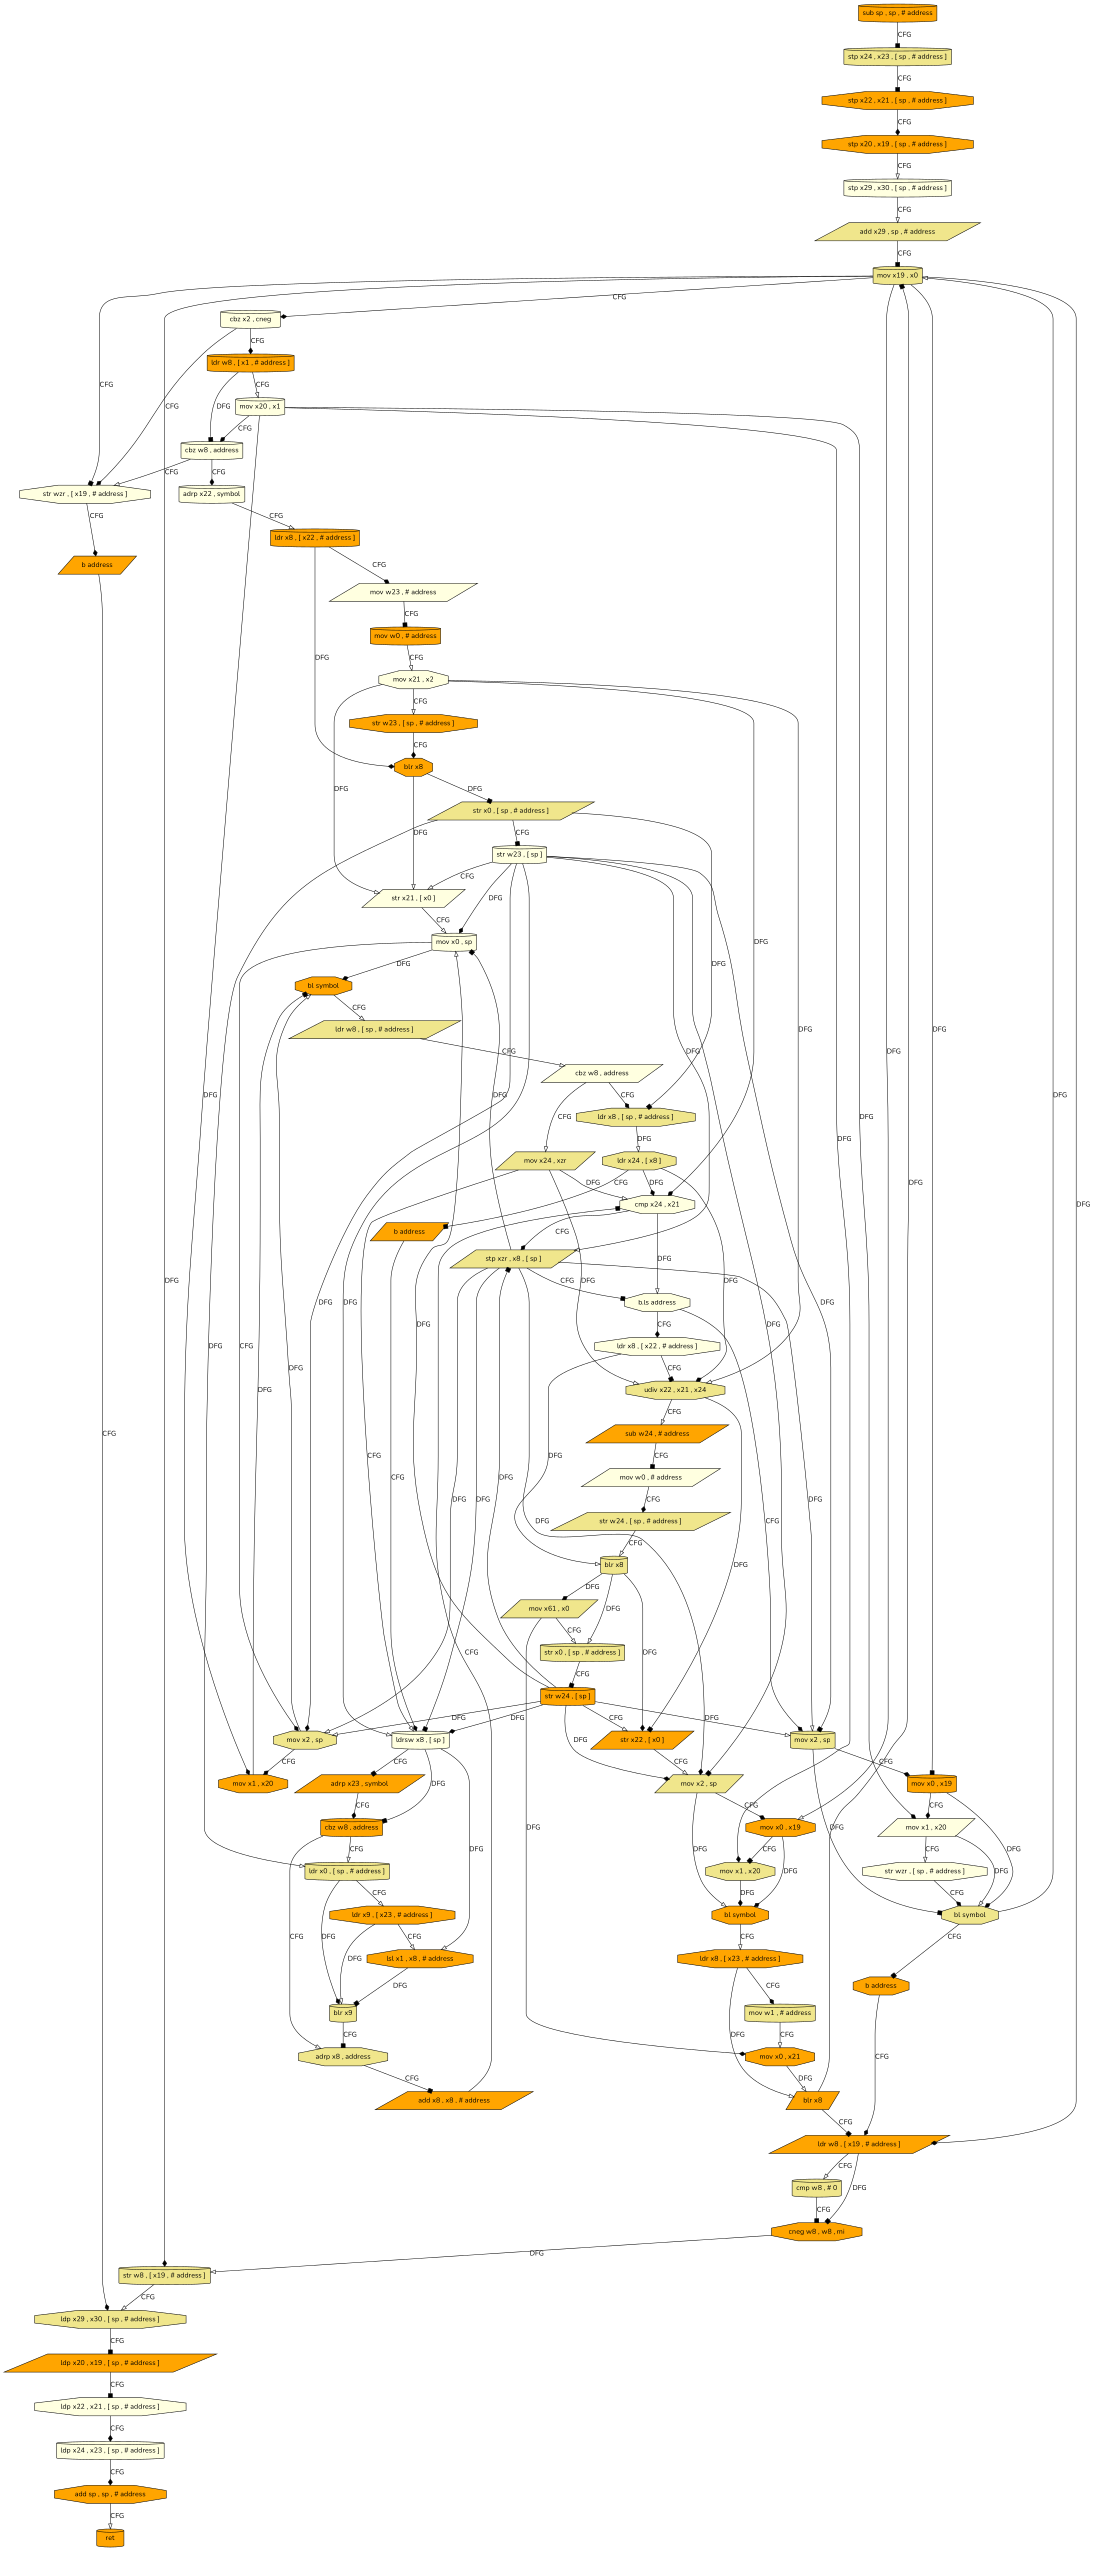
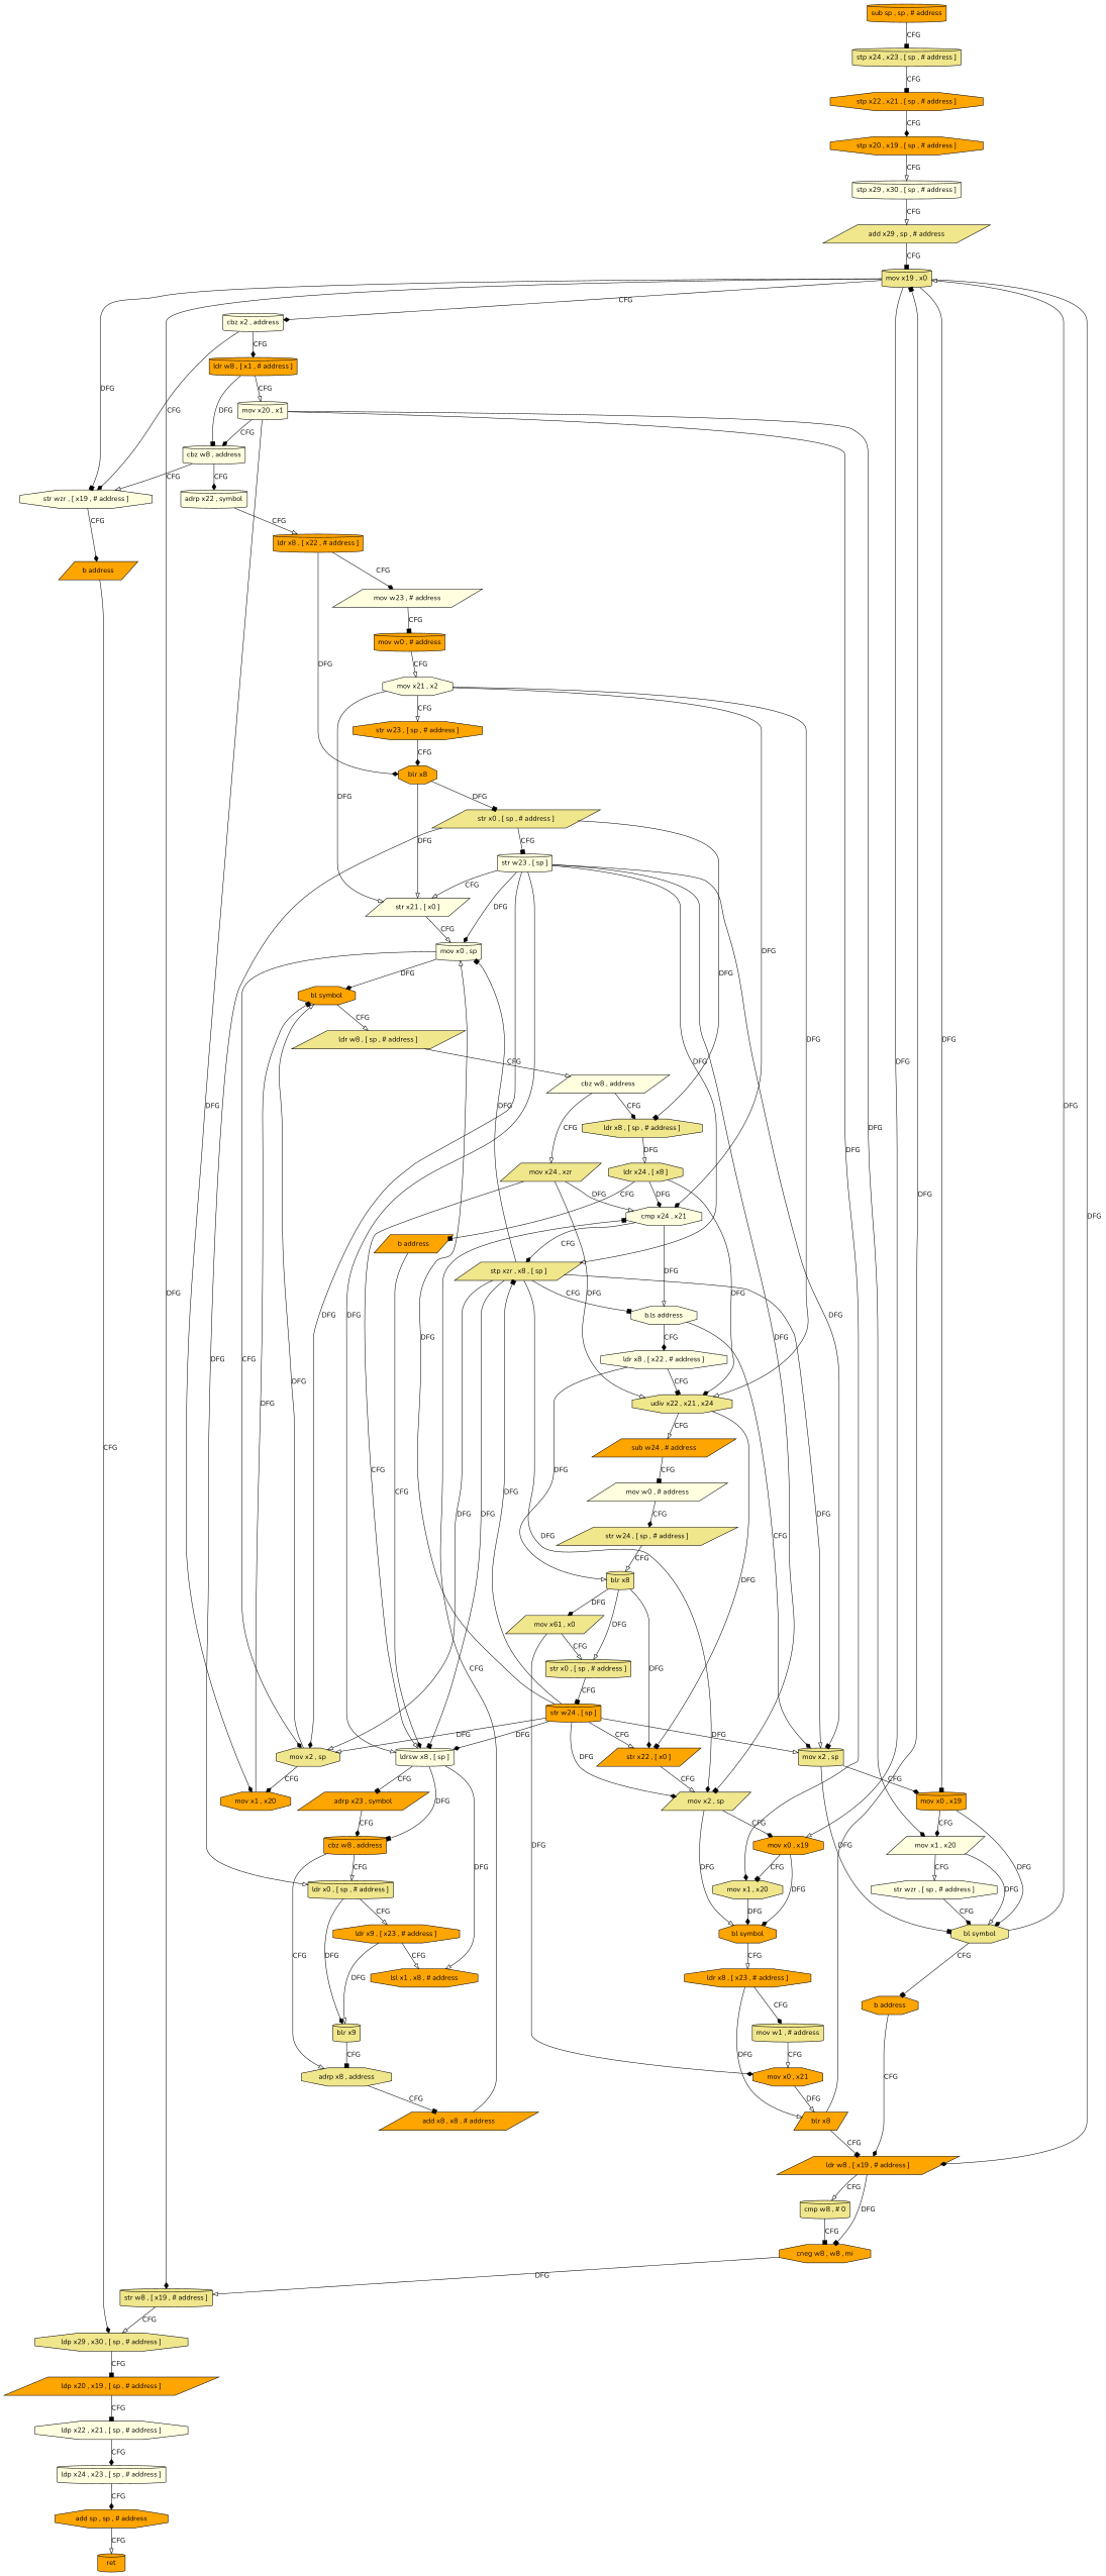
  digraph {
    fontname=Nunito
    node [fillcolor=orange fontname=Nunito shape=octagon style=filled]
    edge [arrowhead=onormal fontname=Nunito]
    n1 [label="sub sp , sp , # address" shape=cylinder]
    n2 [fillcolor=khaki label="stp x24 , x23 , [ sp , # address ]" shape=cylinder]
    n3 [label="stp x22 , x21 , [ sp , # address ]"]
    n4 [label="stp x20 , x19 , [ sp , # address ]"]
    n5 [fillcolor=lightyellow label="stp x29 , x30 , [ sp , # address ]" shape=cylinder]
    n6 [fillcolor=khaki label="add x29 , sp , # address" shape=parallelogram]
    n7 [fillcolor=khaki label="mov x19 , x0" shape=cylinder]
-   n8 [fillcolor=lightyellow label="cbz x2 , cneg" shape=cylinder]
+   n8 [fillcolor=lightyellow label="cbz x2 , address" shape=cylinder]
    n9 [fillcolor=lightyellow label="str wzr , [ x19 , # address ]"]
    n10 [label="mov x0 , x19"]
    n11 [label="ldr w8 , [ x19 , # address ]" shape=parallelogram]
    n12 [label="mov x0 , x19" shape=cylinder]
    n13 [fillcolor=khaki label="str w8 , [ x19 , # address ]" shape=cylinder]
    n14 [label="ldr w8 , [ x1 , # address ]" shape=cylinder]
    n15 [label="b address" shape=parallelogram]
    n16 [fillcolor=khaki label="mov x1 , x20"]
    n17 [label="bl symbol"]
    n18 [fillcolor=khaki label="cmp w8 , # 0" shape=cylinder]
    n19 [label="cneg w8 , w8 , mi"]
    n20 [fillcolor=lightyellow label="mov x1 , x20" shape=parallelogram]
    n21 [fillcolor=khaki label="bl symbol"]
    n22 [fillcolor=khaki label="ldp x29 , x30 , [ sp , # address ]"]
    n23 [fillcolor=lightyellow label="mov x20 , x1" shape=cylinder]
    n24 [fillcolor=lightyellow label="cbz w8 , address" shape=cylinder]
    n25 [label="mov x1 , x20"]
    n26 [fillcolor=lightyellow label="adrp x22 , symbol" shape=cylinder]
    n27 [label="ldp x20 , x19 , [ sp , # address ]" shape=parallelogram]
    n28 [fillcolor=lightyellow label="ldp x22 , x21 , [ sp , # address ]"]
    n29 [label="bl symbol"]
    n30 [fillcolor=lightyellow label="str wzr , [ sp , # address ]"]
    n31 [label="ldr x8 , [ x22 , # address ]" shape=cylinder]
    n32 [fillcolor=lightyellow label="mov w23 , # address" shape=parallelogram]
    n33 [label="blr x8"]
    n34 [fillcolor=lightyellow label="ldp x24 , x23 , [ sp , # address ]" shape=cylinder]
    n35 [label="add sp , sp , # address"]
    n36 [label=ret shape=cylinder]
    n37 [label="mov w0 , # address" shape=cylinder]
    n38 [fillcolor=lightyellow label="str x21 , [ x0 ]" shape=parallelogram]
    n39 [fillcolor=khaki label="str x0 , [ sp , # address ]" shape=parallelogram]
    n40 [fillcolor=lightyellow label="mov x21 , x2"]
    n41 [label="str w23 , [ sp , # address ]"]
    n42 [fillcolor=lightyellow label="cmp x24 , x21"]
    n43 [fillcolor=khaki label="udiv x22 , x21 , x24"]
    n44 [fillcolor=lightyellow label="mov x0 , sp" shape=cylinder]
    n45 [fillcolor=khaki label="stp xzr , x8 , [ sp ]" shape=parallelogram]
    n46 [fillcolor=lightyellow label="b.ls address"]
    n47 [label="sub w24 , # address" shape=parallelogram]
    n48 [label="str x22 , [ x0 ]" shape=parallelogram]
    n49 [fillcolor=lightyellow label="str w23 , [ sp ]" shape=cylinder]
    n50 [fillcolor=khaki label="ldr x8 , [ sp , # address ]"]
    n51 [fillcolor=khaki label="ldr x0 , [ sp , # address ]" shape=cylinder]
    n52 [fillcolor=khaki label="mov x2 , sp"]
    n53 [fillcolor=lightyellow label="ldrsw x8 , [ sp ]" shape=cylinder]
    n54 [fillcolor=khaki label="mov x2 , sp" shape=cylinder]
    n55 [fillcolor=khaki label="mov x2 , sp" shape=parallelogram]
    n56 [fillcolor=khaki label="ldr x24 , [ x8 ]"]
    n57 [label="ldr x9 , [ x23 , # address ]"]
    n58 [fillcolor=khaki label="blr x9" shape=cylinder]
    n59 [label="lsl x1 , x8 , # address"]
    n60 [label="adrp x23 , symbol" shape=parallelogram]
    n61 [label="cbz w8 , address" shape=cylinder]
    n62 [fillcolor=khaki label="ldr w8 , [ sp , # address ]" shape=parallelogram]
    n63 [fillcolor=lightyellow label="cbz w8 , address" shape=parallelogram]
    n64 [fillcolor=khaki label="mov x24 , xzr" shape=parallelogram]
    n65 [label="b address" shape=parallelogram]
    n66 [fillcolor=khaki label="adrp x8 , address"]
    n67 [label="add x8 , x8 , # address" shape=parallelogram]
    n68 [fillcolor=lightyellow label="ldr x8 , [ x22 , # address ]"]
    n69 [fillcolor=khaki label="blr x8" shape=cylinder]
    n70 [fillcolor=khaki label="mov x61 , x0" shape=parallelogram]
    n71 [fillcolor=khaki label="str x0 , [ sp , # address ]" shape=cylinder]
    n72 [label="b address"]
    n73 [fillcolor=lightyellow label="mov w0 , # address" shape=parallelogram]
    n74 [fillcolor=khaki label="str w24 , [ sp , # address ]" shape=parallelogram]
    n75 [label="mov x0 , x21"]
    n76 [label="str w24 , [ sp ]" shape=cylinder]
    n77 [label="blr x8" shape=parallelogram]
    n78 [label="ldr x8 , [ x23 , # address ]"]
    n79 [fillcolor=khaki label="mov w1 , # address" shape=cylinder]
    n1 -> n2 [arrowhead=box label=CFG]
    n2 -> n3 [arrowhead=box label=CFG]
    n3 -> n4 [arrowhead=diamond label=CFG]
    n4 -> n5 [label=CFG]
    n5 -> n6 [label=CFG]
    n6 -> n7 [arrowhead=box label=CFG]
    n7 -> n8 [arrowhead=diamond label=CFG]
-   n7 -> n9 [arrowhead=box label=CFG]
+   n7 -> n9 [arrowhead=box label=DFG]
    n7 -> n10 [label=DFG]
    n7 -> n11 [arrowhead=diamond label=DFG]
    n7 -> n12 [arrowhead=box label=DFG]
    n7 -> n13 [arrowhead=diamond label=DFG]
    n8 -> n9 [arrowhead=diamond label=CFG]
    n8 -> n14 [arrowhead=diamond label=CFG]
    n9 -> n15 [arrowhead=diamond label=CFG]
    n10 -> n16 [arrowhead=box label=CFG]
    n10 -> n17 [arrowhead=diamond label=DFG]
    n11 -> n18 [label=CFG]
    n11 -> n19 [arrowhead=box label=DFG]
    n12 -> n20 [arrowhead=diamond label=CFG]
    n12 -> n21 [arrowhead=diamond label=DFG]
    n13 -> n22 [label=CFG]
    n14 -> n23 [label=CFG]
    n14 -> n24 [arrowhead=box label=DFG]
    n15 -> n22 [arrowhead=diamond label=CFG]
    n16 -> n17 [arrowhead=diamond label=DFG]
    n17 -> n78 [label=CFG]
    n18 -> n19 [arrowhead=box label=CFG]
    n19 -> n13 [label=DFG]
    n20 -> n21 [label=DFG]
    n20 -> n30 [label=CFG]
    n21 -> n7 [label=DFG]
    n21 -> n72 [arrowhead=box label=CFG]
    n22 -> n27 [arrowhead=box label=CFG]
    n23 -> n16 [arrowhead=diamond label=DFG]
    n23 -> n20 [arrowhead=diamond label=DFG]
    n23 -> n24 [arrowhead=diamond label=CFG]
    n23 -> n25 [arrowhead=diamond label=DFG]
    n24 -> n9 [label=CFG]
    n24 -> n26 [arrowhead=diamond label=CFG]
    n25 -> n29 [arrowhead=box label=DFG]
    n26 -> n31 [label=CFG]
    n27 -> n28 [arrowhead=box label=CFG]
    n28 -> n34 [arrowhead=diamond label=CFG]
    n29 -> n62 [label=CFG]
    n30 -> n21 [arrowhead=diamond label=CFG]
    n31 -> n32 [arrowhead=diamond label=CFG]
    n31 -> n33 [arrowhead=diamond label=DFG]
    n32 -> n37 [arrowhead=box label=CFG]
    n33 -> n38 [label=DFG]
    n33 -> n39 [arrowhead=box label=DFG]
    n34 -> n35 [arrowhead=diamond label=CFG]
    n35 -> n36 [label=CFG]
    n37 -> n40 [label=CFG]
    n38 -> n44 [label=CFG]
    n39 -> n49 [arrowhead=box label=CFG]
    n39 -> n50 [arrowhead=box label=DFG]
    n39 -> n51 [label=DFG]
    n40 -> n38 [label=DFG]
    n40 -> n41 [label=CFG]
    n40 -> n42 [arrowhead=diamond label=DFG]
    n40 -> n43 [label=DFG]
    n41 -> n33 [arrowhead=diamond label=CFG]
    n42 -> n45 [arrowhead=diamond label=CFG]
    n42 -> n46 [label=DFG]
    n43 -> n47 [label=CFG]
    n43 -> n48 [arrowhead=box label=DFG]
    n44 -> n29 [arrowhead=diamond label=DFG]
    n44 -> n52 [arrowhead=diamond label=CFG]
    n45 -> n44 [arrowhead=box label=DFG]
    n45 -> n46 [arrowhead=box label=CFG]
    n45 -> n52 [label=DFG]
    n45 -> n53 [arrowhead=box label=DFG]
    n45 -> n54 [label=DFG]
    n45 -> n55 [arrowhead=diamond label=DFG]
    n46 -> n54 [arrowhead=diamond label=CFG]
    n46 -> n68 [arrowhead=diamond label=CFG]
    n47 -> n73 [arrowhead=box label=CFG]
    n48 -> n55 [label=CFG]
    n49 -> n38 [label=CFG]
    n49 -> n44 [arrowhead=diamond label=DFG]
    n49 -> n45 [label=DFG]
    n49 -> n52 [arrowhead=diamond label=DFG]
    n49 -> n53 [label=DFG]
    n49 -> n54 [arrowhead=box label=DFG]
    n49 -> n55 [arrowhead=box label=DFG]
    n50 -> n56 [label=DFG]
    n51 -> n57 [label=CFG]
    n51 -> n58 [arrowhead=diamond label=DFG]
    n52 -> n25 [arrowhead=diamond label=CFG]
    n52 -> n29 [label=DFG]
    n53 -> n59 [label=DFG]
    n53 -> n60 [arrowhead=box label=CFG]
    n53 -> n61 [arrowhead=box label=DFG]
    n54 -> n12 [arrowhead=diamond label=CFG]
    n54 -> n21 [arrowhead=box label=DFG]
    n55 -> n10 [arrowhead=diamond label=CFG]
    n55 -> n17 [label=DFG]
    n56 -> n42 [arrowhead=diamond label=DFG]
    n56 -> n43 [arrowhead=diamond label=DFG]
    n56 -> n65 [arrowhead=box label=CFG]
    n57 -> n58 [label=DFG]
    n57 -> n59 [label=CFG]
    n58 -> n66 [arrowhead=box label=CFG]
-   n59 -> n58 [arrowhead=box label=DFG]
    n60 -> n61 [arrowhead=diamond label=CFG]
    n61 -> n51 [label=CFG]
    n61 -> n66 [label=CFG]
    n62 -> n63 [label=CFG]
    n63 -> n50 [arrowhead=diamond label=CFG]
    n63 -> n64 [label=CFG]
    n64 -> n42 [label=DFG]
    n64 -> n43 [label=DFG]
    n64 -> n53 [label=CFG]
    n65 -> n53 [arrowhead=diamond label=CFG]
    n66 -> n67 [arrowhead=box label=CFG]
    n67 -> n42 [arrowhead=box label=CFG]
    n68 -> n43 [arrowhead=box label=CFG]
    n68 -> n69 [label=DFG]
    n69 -> n48 [arrowhead=diamond label=DFG]
    n69 -> n70 [arrowhead=diamond label=DFG]
    n69 -> n71 [label=DFG]
    n70 -> n71 [label=CFG]
    n70 -> n75 [arrowhead=diamond label=DFG]
    n71 -> n76 [arrowhead=box label=CFG]
    n72 -> n11 [arrowhead=diamond label=CFG]
    n73 -> n74 [arrowhead=diamond label=CFG]
    n74 -> n69 [label=CFG]
    n75 -> n77 [label=DFG]
    n76 -> n44 [label=DFG]
    n76 -> n45 [arrowhead=box label=DFG]
    n76 -> n48 [label=CFG]
    n76 -> n52 [label=DFG]
    n76 -> n53 [arrowhead=diamond label=DFG]
    n76 -> n54 [label=DFG]
    n76 -> n55 [arrowhead=diamond label=DFG]
    n77 -> n7 [arrowhead=box label=DFG]
    n77 -> n11 [arrowhead=box label=CFG]
    n78 -> n77 [label=DFG]
    n78 -> n79 [arrowhead=diamond label=CFG]
    n79 -> n75 [label=CFG]
  }
